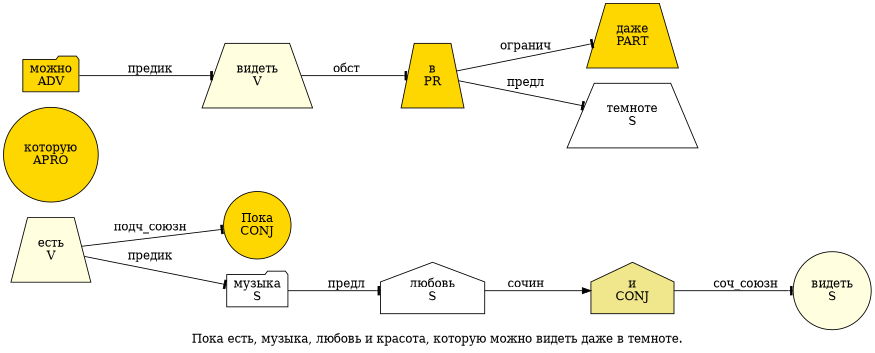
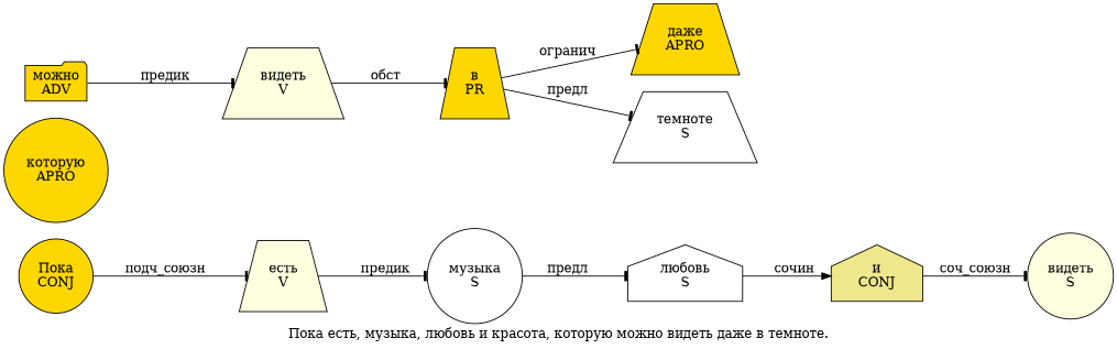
  digraph {
    label="Пока есть, музыка, любовь и красота, которую можно видеть даже в темноте."
    rankdir=LR
    node [fillcolor=gold penwidth=1 shape=trapezium style=filled]
    edge [arrowhead=tee]
    n1 [label="Пока\nCONJ" shape=circle]
    n2 [fillcolor=lightyellow label="есть\nV"]
-   n3 [fillcolor=white label="музыка\nS" shape=folder]
+   n3 [fillcolor=white label="музыка\nS" shape=circle]
    n4 [fillcolor=white label="любовь\nS" shape=house]
    n5 [fillcolor=khaki label="и\nCONJ" shape=house]
    n6 [fillcolor=lightyellow label="видеть\nS" shape=circle]
    n7 [label="которую\nAPRO" shape=circle]
    n8 [label="можно\nADV" shape=folder]
    n9 [fillcolor=lightyellow label="видеть\nV"]
    n10 [label="в\nPR"]
-   n11 [label="даже\nPART"]
+   n11 [label="даже\nAPRO"]
    n12 [fillcolor=white label="темноте\nS"]
-   n2 -> n1 [label="подч_союзн"]
+   n1 -> n2 [label="подч_союзн"]
    n2 -> n3 [label="предик"]
    n3 -> n4 [label="предл"]
    n4 -> n5 [arrowhead=normal label="сочин"]
    n5 -> n6 [label="соч_союзн"]
    n8 -> n9 [label="предик"]
    n9 -> n10 [label="обст"]
    n10 -> n11 [label="огранич"]
    n10 -> n12 [label="предл"]
  }
